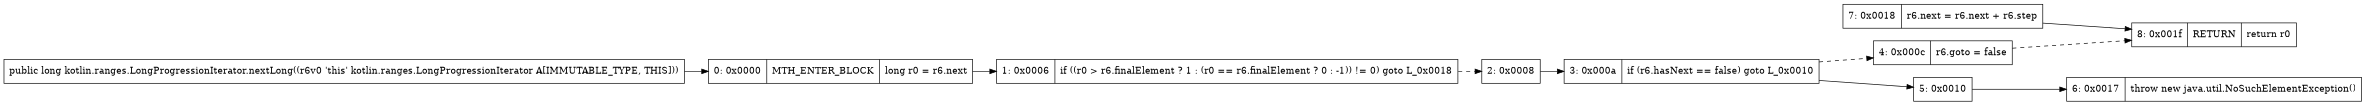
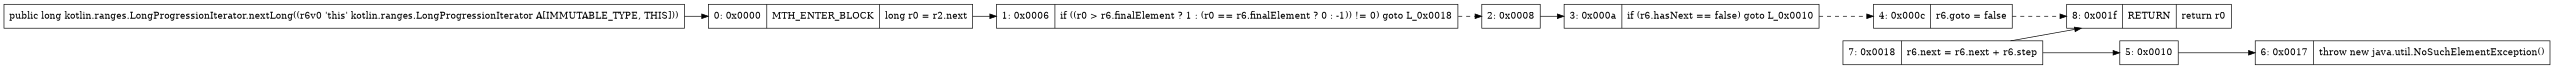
  digraph {
    rankdir=LR
    node [shape=record]
-   n1 [label="{0\:\ 0x0000|MTH_ENTER_BLOCK\l|long r0 = r6.next\l}"]
+   n1 [label="{0\:\ 0x0000|MTH_ENTER_BLOCK\l|long r0 = r2.next\l}"]
    n2 [label="{1\:\ 0x0006|if ((r0 \> r6.finalElement ? 1 : (r0 == r6.finalElement ? 0 : \-1)) != 0) goto L_0x0018\l}"]
    n3 [label="{2\:\ 0x0008}"]
    n4 [label="{3\:\ 0x000a|if (r6.hasNext == false) goto L_0x0010\l}"]
    n5 [label="{7\:\ 0x0018|r6.next = r6.next + r6.step\l}"]
    n6 [label="{8\:\ 0x001f|RETURN\l|return r0\l}"]
    n7 [label="{4\:\ 0x000c|r6.goto = false\l}"]
    n8 [label="{5\:\ 0x0010}"]
    n9 [label="{6\:\ 0x0017|throw new java.util.NoSuchElementException()\l}"]
    n10 [label="{public long kotlin.ranges.LongProgressionIterator.nextLong((r6v0 'this' kotlin.ranges.LongProgressionIterator A[IMMUTABLE_TYPE, THIS])) }"]
    n1 -> n2
    n2 -> n3 [style=dashed]
    n3 -> n4
    n4 -> n7 [style=dashed]
-   n4 -> n8
+   n5 -> n8
    n5 -> n6
    n7 -> n6 [style=dashed]
    n8 -> n9
    n10 -> n1
  }
